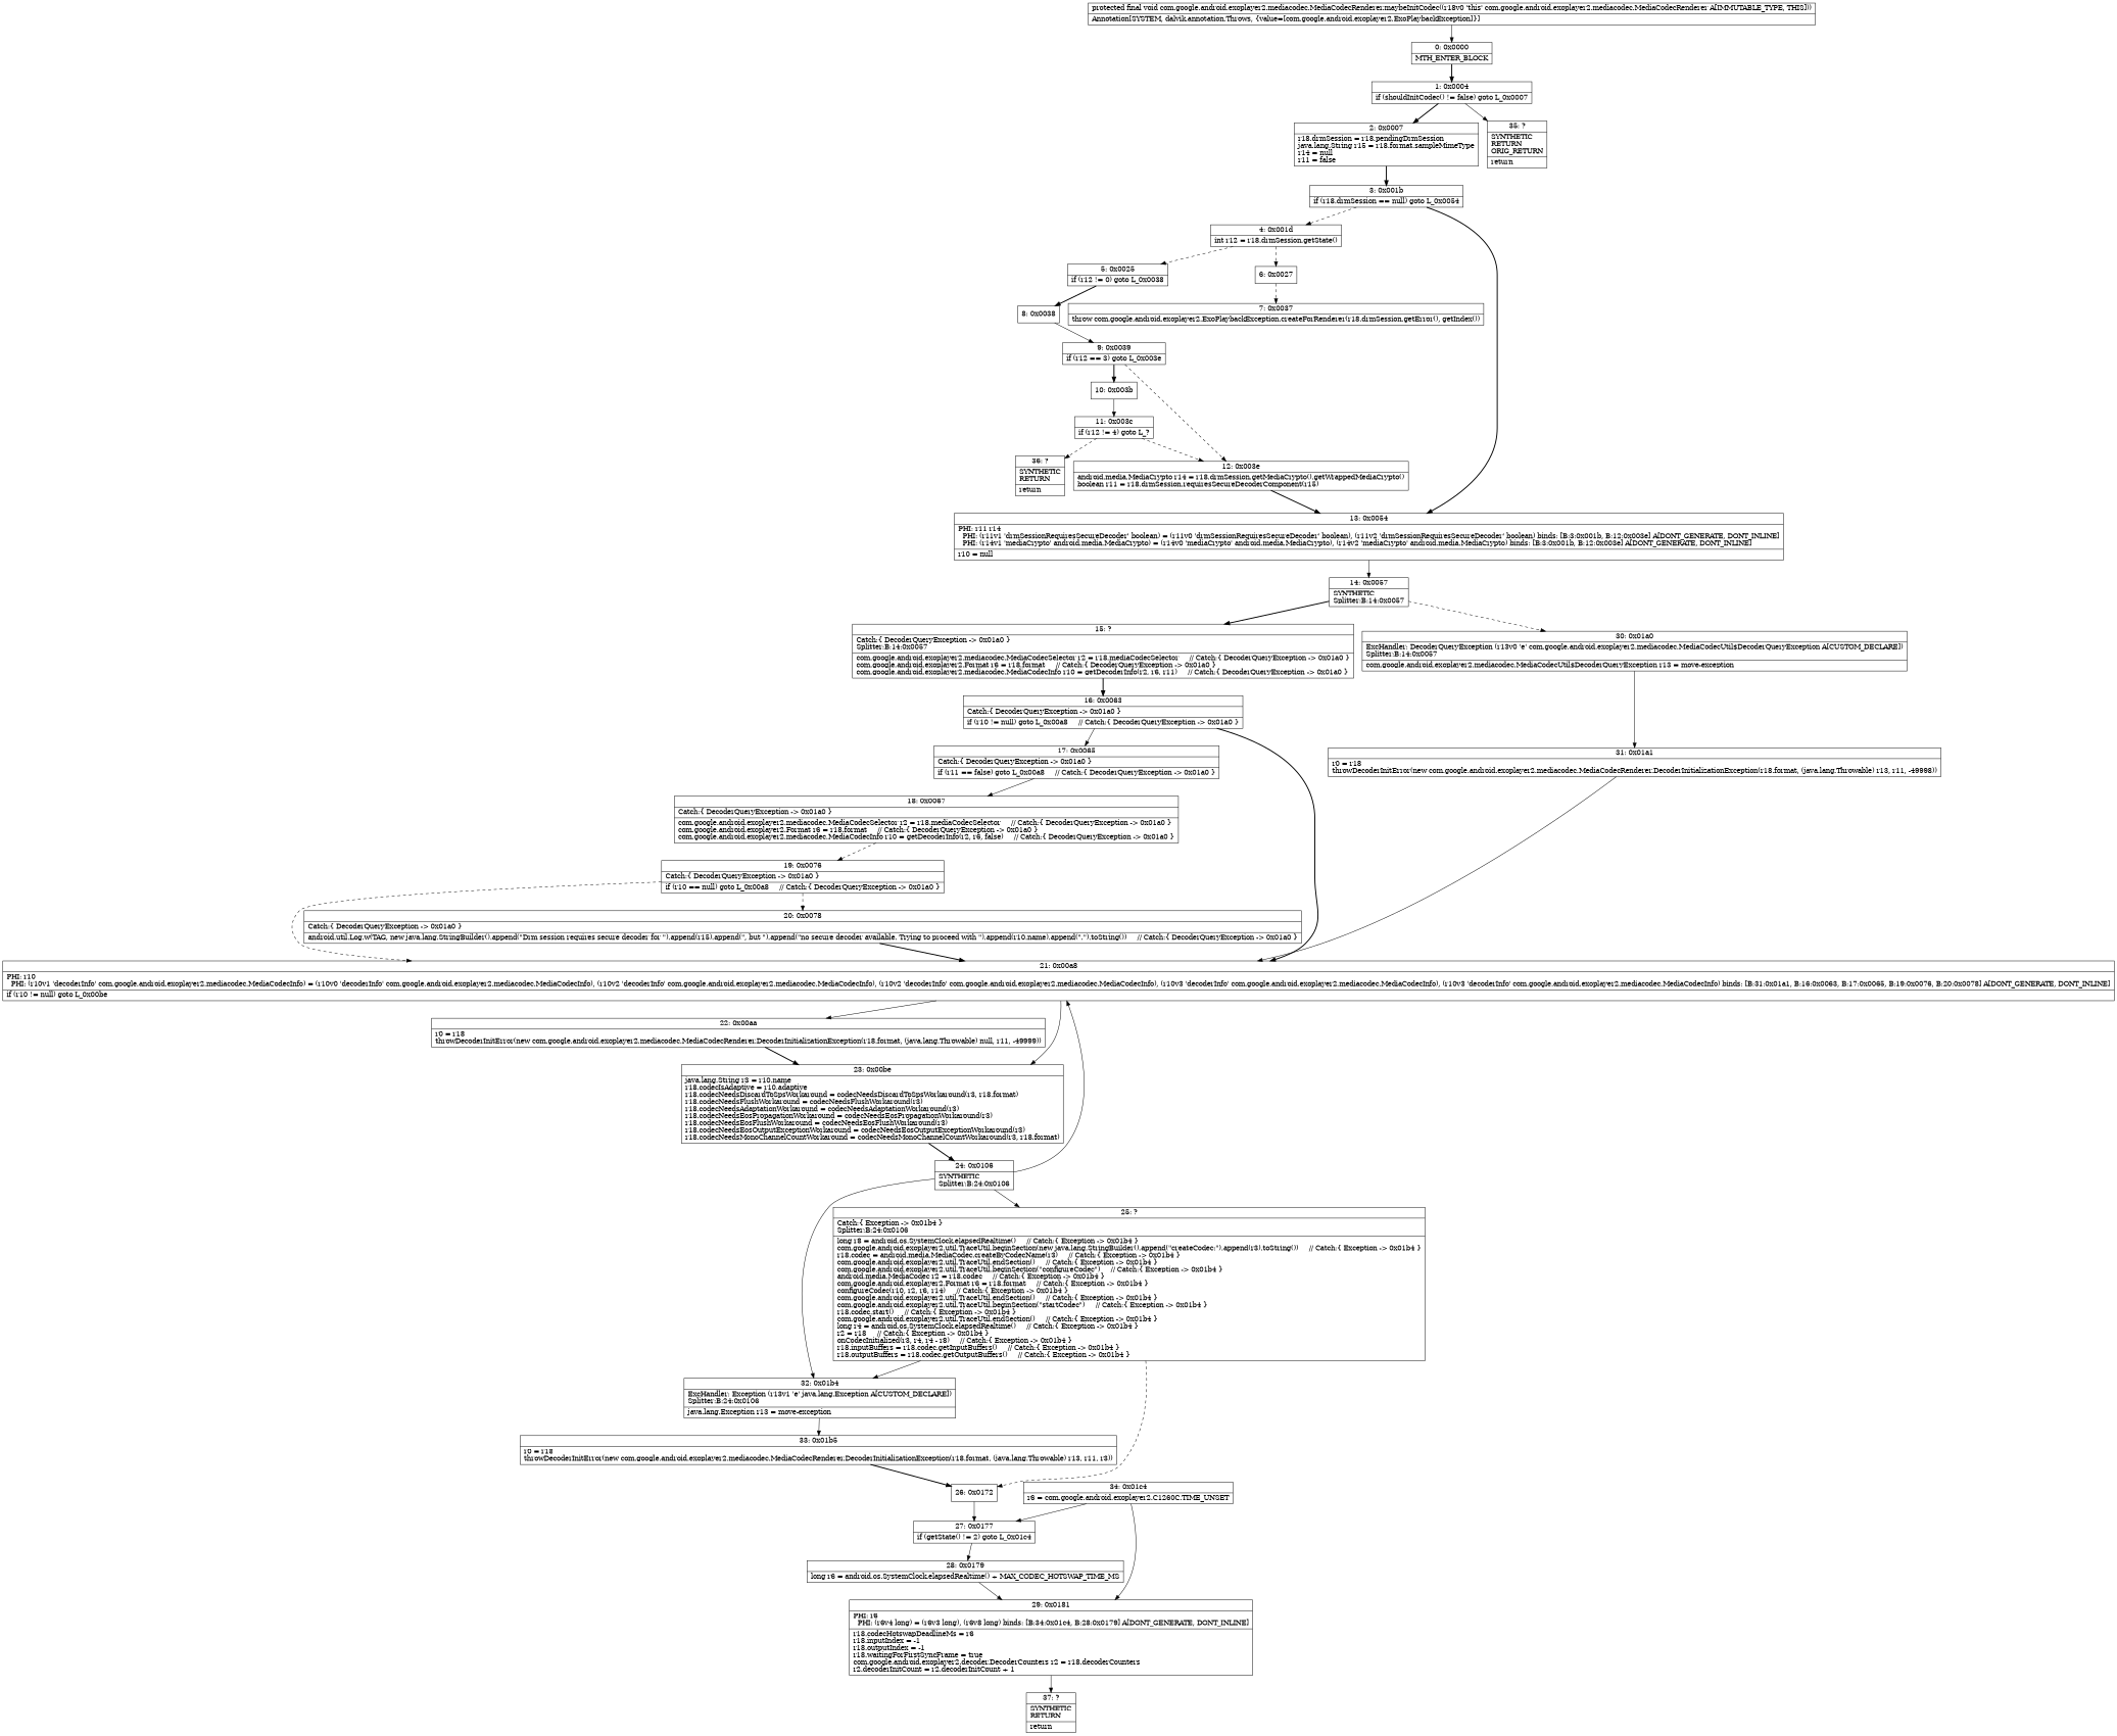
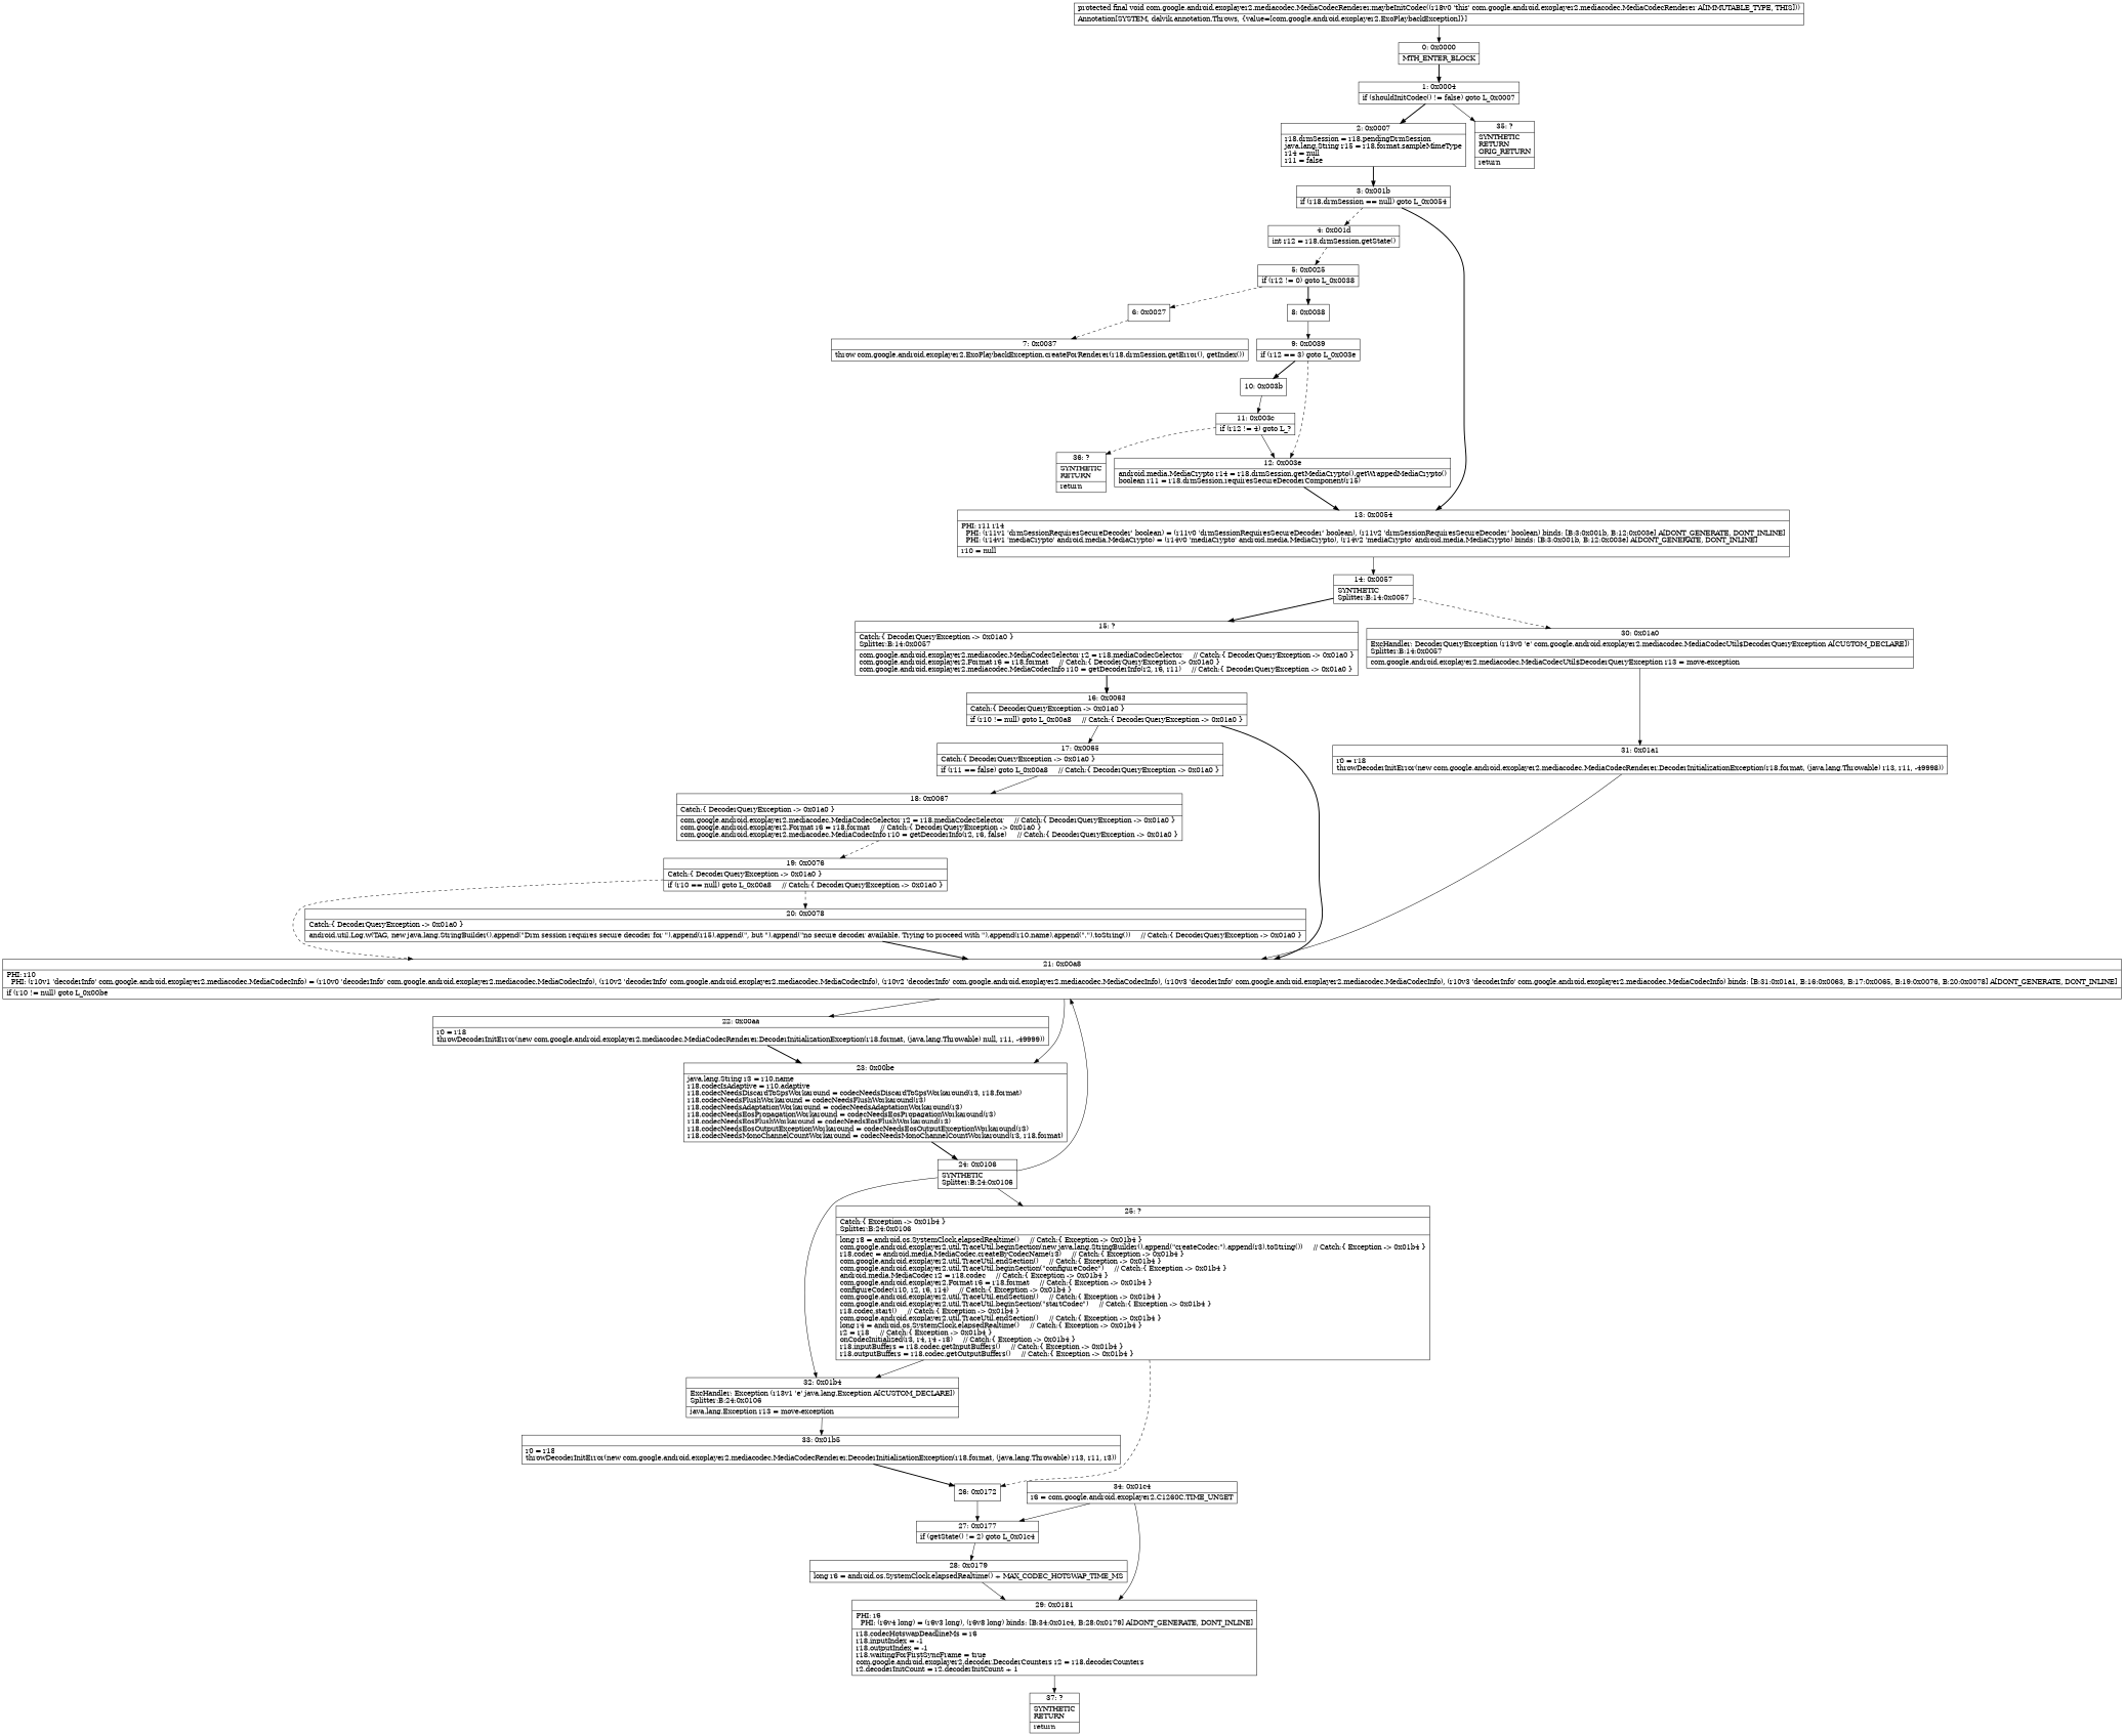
  digraph {
    node [shape=record]
    edge [style=solid]
    n1 [label="{0\:\ 0x0000|MTH_ENTER_BLOCK\l}"]
    n2 [label="{1\:\ 0x0004|if (shouldInitCodec() != false) goto L_0x0007\l}"]
    n3 [label="{2\:\ 0x0007|r18.drmSession = r18.pendingDrmSession\ljava.lang.String r15 = r18.format.sampleMimeType\lr14 = null\lr11 = false\l}"]
    n4 [label="{35\:\ ?|SYNTHETIC\lRETURN\lORIG_RETURN\l|return\l}"]
    n5 [label="{3\:\ 0x001b|if (r18.drmSession == null) goto L_0x0054\l}"]
    n6 [label="{4\:\ 0x001d|int r12 = r18.drmSession.getState()\l}"]
    n7 [label="{13\:\ 0x0054|PHI: r11 r14 \l  PHI: (r11v1 'drmSessionRequiresSecureDecoder' boolean) = (r11v0 'drmSessionRequiresSecureDecoder' boolean), (r11v2 'drmSessionRequiresSecureDecoder' boolean) binds: [B:3:0x001b, B:12:0x003e] A[DONT_GENERATE, DONT_INLINE]\l  PHI: (r14v1 'mediaCrypto' android.media.MediaCrypto) = (r14v0 'mediaCrypto' android.media.MediaCrypto), (r14v2 'mediaCrypto' android.media.MediaCrypto) binds: [B:3:0x001b, B:12:0x003e] A[DONT_GENERATE, DONT_INLINE]\l|r10 = null\l}"]
    n8 [label="{5\:\ 0x0025|if (r12 != 0) goto L_0x0038\l}"]
    n9 [label="{14\:\ 0x0057|SYNTHETIC\lSplitter:B:14:0x0057\l}"]
    n10 [label="{6\:\ 0x0027}"]
    n11 [label="{8\:\ 0x0038}"]
    n12 [label="{7\:\ 0x0037|throw com.google.android.exoplayer2.ExoPlaybackException.createForRenderer(r18.drmSession.getError(), getIndex())\l}"]
    n13 [label="{9\:\ 0x0039|if (r12 == 3) goto L_0x003e\l}"]
    n14 [label="{10\:\ 0x003b}"]
    n15 [label="{12\:\ 0x003e|android.media.MediaCrypto r14 = r18.drmSession.getMediaCrypto().getWrappedMediaCrypto()\lboolean r11 = r18.drmSession.requiresSecureDecoderComponent(r15)\l}"]
    n16 [label="{11\:\ 0x003c|if (r12 != 4) goto L_?\l}"]
    n17 [label="{36\:\ ?|SYNTHETIC\lRETURN\l|return\l}"]
    n18 [label="{15\:\ ?|Catch:\{ DecoderQueryException \-\> 0x01a0 \}\lSplitter:B:14:0x0057\l|com.google.android.exoplayer2.mediacodec.MediaCodecSelector r2 = r18.mediaCodecSelector     \/\/ Catch:\{ DecoderQueryException \-\> 0x01a0 \}\lcom.google.android.exoplayer2.Format r6 = r18.format     \/\/ Catch:\{ DecoderQueryException \-\> 0x01a0 \}\lcom.google.android.exoplayer2.mediacodec.MediaCodecInfo r10 = getDecoderInfo(r2, r6, r11)     \/\/ Catch:\{ DecoderQueryException \-\> 0x01a0 \}\l}"]
    n19 [label="{30\:\ 0x01a0|ExcHandler: DecoderQueryException (r13v0 'e' com.google.android.exoplayer2.mediacodec.MediaCodecUtil$DecoderQueryException A[CUSTOM_DECLARE])\lSplitter:B:14:0x0057\l|com.google.android.exoplayer2.mediacodec.MediaCodecUtil$DecoderQueryException r13 = move\-exception\l}"]
    n20 [label="{16\:\ 0x0063|Catch:\{ DecoderQueryException \-\> 0x01a0 \}\l|if (r10 != null) goto L_0x00a8     \/\/ Catch:\{ DecoderQueryException \-\> 0x01a0 \}\l}"]
    n21 [label="{31\:\ 0x01a1|r0 = r18\lthrowDecoderInitError(new com.google.android.exoplayer2.mediacodec.MediaCodecRenderer.DecoderInitializationException(r18.format, (java.lang.Throwable) r13, r11, \-49998))\l}"]
    n22 [label="{17\:\ 0x0065|Catch:\{ DecoderQueryException \-\> 0x01a0 \}\l|if (r11 == false) goto L_0x00a8     \/\/ Catch:\{ DecoderQueryException \-\> 0x01a0 \}\l}"]
    n23 [label="{21\:\ 0x00a8|PHI: r10 \l  PHI: (r10v1 'decoderInfo' com.google.android.exoplayer2.mediacodec.MediaCodecInfo) = (r10v0 'decoderInfo' com.google.android.exoplayer2.mediacodec.MediaCodecInfo), (r10v2 'decoderInfo' com.google.android.exoplayer2.mediacodec.MediaCodecInfo), (r10v2 'decoderInfo' com.google.android.exoplayer2.mediacodec.MediaCodecInfo), (r10v3 'decoderInfo' com.google.android.exoplayer2.mediacodec.MediaCodecInfo), (r10v3 'decoderInfo' com.google.android.exoplayer2.mediacodec.MediaCodecInfo) binds: [B:31:0x01a1, B:16:0x0063, B:17:0x0065, B:19:0x0076, B:20:0x0078] A[DONT_GENERATE, DONT_INLINE]\l|if (r10 != null) goto L_0x00be\l}"]
    n24 [label="{18\:\ 0x0067|Catch:\{ DecoderQueryException \-\> 0x01a0 \}\l|com.google.android.exoplayer2.mediacodec.MediaCodecSelector r2 = r18.mediaCodecSelector     \/\/ Catch:\{ DecoderQueryException \-\> 0x01a0 \}\lcom.google.android.exoplayer2.Format r6 = r18.format     \/\/ Catch:\{ DecoderQueryException \-\> 0x01a0 \}\lcom.google.android.exoplayer2.mediacodec.MediaCodecInfo r10 = getDecoderInfo(r2, r6, false)     \/\/ Catch:\{ DecoderQueryException \-\> 0x01a0 \}\l}"]
    n25 [label="{22\:\ 0x00aa|r0 = r18\lthrowDecoderInitError(new com.google.android.exoplayer2.mediacodec.MediaCodecRenderer.DecoderInitializationException(r18.format, (java.lang.Throwable) null, r11, \-49999))\l}"]
    n26 [label="{23\:\ 0x00be|java.lang.String r3 = r10.name\lr18.codecIsAdaptive = r10.adaptive\lr18.codecNeedsDiscardToSpsWorkaround = codecNeedsDiscardToSpsWorkaround(r3, r18.format)\lr18.codecNeedsFlushWorkaround = codecNeedsFlushWorkaround(r3)\lr18.codecNeedsAdaptationWorkaround = codecNeedsAdaptationWorkaround(r3)\lr18.codecNeedsEosPropagationWorkaround = codecNeedsEosPropagationWorkaround(r3)\lr18.codecNeedsEosFlushWorkaround = codecNeedsEosFlushWorkaround(r3)\lr18.codecNeedsEosOutputExceptionWorkaround = codecNeedsEosOutputExceptionWorkaround(r3)\lr18.codecNeedsMonoChannelCountWorkaround = codecNeedsMonoChannelCountWorkaround(r3, r18.format)\l}"]
    n27 [label="{19\:\ 0x0076|Catch:\{ DecoderQueryException \-\> 0x01a0 \}\l|if (r10 == null) goto L_0x00a8     \/\/ Catch:\{ DecoderQueryException \-\> 0x01a0 \}\l}"]
    n28 [label="{20\:\ 0x0078|Catch:\{ DecoderQueryException \-\> 0x01a0 \}\l|android.util.Log.w(TAG, new java.lang.StringBuilder().append(\"Drm session requires secure decoder for \").append(r15).append(\", but \").append(\"no secure decoder available. Trying to proceed with \").append(r10.name).append(\".\").toString())     \/\/ Catch:\{ DecoderQueryException \-\> 0x01a0 \}\l}"]
    n29 [label="{24\:\ 0x0106|SYNTHETIC\lSplitter:B:24:0x0106\l}"]
    n30 [label="{25\:\ ?|Catch:\{ Exception \-\> 0x01b4 \}\lSplitter:B:24:0x0106\l|long r8 = android.os.SystemClock.elapsedRealtime()     \/\/ Catch:\{ Exception \-\> 0x01b4 \}\lcom.google.android.exoplayer2.util.TraceUtil.beginSection(new java.lang.StringBuilder().append(\"createCodec:\").append(r3).toString())     \/\/ Catch:\{ Exception \-\> 0x01b4 \}\lr18.codec = android.media.MediaCodec.createByCodecName(r3)     \/\/ Catch:\{ Exception \-\> 0x01b4 \}\lcom.google.android.exoplayer2.util.TraceUtil.endSection()     \/\/ Catch:\{ Exception \-\> 0x01b4 \}\lcom.google.android.exoplayer2.util.TraceUtil.beginSection(\"configureCodec\")     \/\/ Catch:\{ Exception \-\> 0x01b4 \}\landroid.media.MediaCodec r2 = r18.codec     \/\/ Catch:\{ Exception \-\> 0x01b4 \}\lcom.google.android.exoplayer2.Format r6 = r18.format     \/\/ Catch:\{ Exception \-\> 0x01b4 \}\lconfigureCodec(r10, r2, r6, r14)     \/\/ Catch:\{ Exception \-\> 0x01b4 \}\lcom.google.android.exoplayer2.util.TraceUtil.endSection()     \/\/ Catch:\{ Exception \-\> 0x01b4 \}\lcom.google.android.exoplayer2.util.TraceUtil.beginSection(\"startCodec\")     \/\/ Catch:\{ Exception \-\> 0x01b4 \}\lr18.codec.start()     \/\/ Catch:\{ Exception \-\> 0x01b4 \}\lcom.google.android.exoplayer2.util.TraceUtil.endSection()     \/\/ Catch:\{ Exception \-\> 0x01b4 \}\llong r4 = android.os.SystemClock.elapsedRealtime()     \/\/ Catch:\{ Exception \-\> 0x01b4 \}\lr2 = r18     \/\/ Catch:\{ Exception \-\> 0x01b4 \}\lonCodecInitialized(r3, r4, r4 \- r8)     \/\/ Catch:\{ Exception \-\> 0x01b4 \}\lr18.inputBuffers = r18.codec.getInputBuffers()     \/\/ Catch:\{ Exception \-\> 0x01b4 \}\lr18.outputBuffers = r18.codec.getOutputBuffers()     \/\/ Catch:\{ Exception \-\> 0x01b4 \}\l}"]
    n31 [label="{32\:\ 0x01b4|ExcHandler: Exception (r13v1 'e' java.lang.Exception A[CUSTOM_DECLARE])\lSplitter:B:24:0x0106\l|java.lang.Exception r13 = move\-exception\l}"]
    n32 [label="{26\:\ 0x0172}"]
    n33 [label="{33\:\ 0x01b5|r0 = r18\lthrowDecoderInitError(new com.google.android.exoplayer2.mediacodec.MediaCodecRenderer.DecoderInitializationException(r18.format, (java.lang.Throwable) r13, r11, r3))\l}"]
    n34 [label="{27\:\ 0x0177|if (getState() != 2) goto L_0x01c4\l}"]
    n35 [label="{28\:\ 0x0179|long r6 = android.os.SystemClock.elapsedRealtime() + MAX_CODEC_HOTSWAP_TIME_MS\l}"]
    n36 [label="{29\:\ 0x0181|PHI: r6 \l  PHI: (r6v4 long) = (r6v3 long), (r6v8 long) binds: [B:34:0x01c4, B:28:0x0179] A[DONT_GENERATE, DONT_INLINE]\l|r18.codecHotswapDeadlineMs = r6\lr18.inputIndex = \-1\lr18.outputIndex = \-1\lr18.waitingForFirstSyncFrame = true\lcom.google.android.exoplayer2.decoder.DecoderCounters r2 = r18.decoderCounters\lr2.decoderInitCount = r2.decoderInitCount + 1\l}"]
    n37 [label="{34\:\ 0x01c4|r6 = com.google.android.exoplayer2.C1260C.TIME_UNSET\l}"]
    n38 [label="{37\:\ ?|SYNTHETIC\lRETURN\l|return\l}"]
    n39 [label="{protected final void com.google.android.exoplayer2.mediacodec.MediaCodecRenderer.maybeInitCodec((r18v0 'this' com.google.android.exoplayer2.mediacodec.MediaCodecRenderer A[IMMUTABLE_TYPE, THIS]))  | Annotation[SYSTEM, dalvik.annotation.Throws, \{value=[com.google.android.exoplayer2.ExoPlaybackException]\}]\l}"]
    n1 -> n2 [style=bold]
    n2 -> n3 [style=bold]
    n2 -> n4
    n3 -> n5 [style=bold]
    n5 -> n6 [style=dashed]
    n5 -> n7 [style=bold]
    n6 -> n8 [style=dashed]
    n7 -> n9
-   n6 -> n10 [style=dashed]
+   n8 -> n10 [style=dashed]
    n8 -> n11 [style=bold]
    n9 -> n18 [style=bold]
    n9 -> n19 [style=dashed]
    n10 -> n12 [style=dashed]
    n11 -> n13
    n13 -> n14 [style=bold]
    n13 -> n15 [style=dashed]
    n14 -> n16
    n15 -> n7 [style=bold]
-   n16 -> n15 [style=dashed]
+   n16 -> n15
    n16 -> n17 [style=dashed]
    n18 -> n20 [style=bold]
    n19 -> n21
    n20 -> n22
    n20 -> n23 [style=bold]
    n21 -> n23
    n22 -> n24
    n23 -> n25
    n23 -> n26
    n24 -> n27 [style=dashed]
    n25 -> n26 [style=bold]
    n26 -> n29 [style=bold]
    n27 -> n23 [style=dashed]
    n27 -> n28 [style=dashed]
    n28 -> n23 [style=bold]
    n29 -> n23
    n29 -> n30
    n29 -> n31
    n30 -> n31
    n30 -> n32 [style=dashed]
    n31 -> n33
    n32 -> n34
    n33 -> n32 [style=bold]
    n34 -> n35
    n35 -> n36
    n36 -> n38
    n37 -> n34
    n37 -> n36
    n39 -> n1
  }
